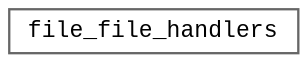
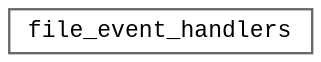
  digraph {
    rankdir=LR
    fontname="Liberation Mono"
-   n1 [color=grey40 fillcolor=white fontname="Liberation Mono" fontsize=10 height=0.2 label=file_file_handlers shape=box style=filled width=0.4]
+   n1 [color=grey40 fillcolor=white fontname="Liberation Mono" fontsize=10 height=0.2 label=file_event_handlers shape=box style=filled width=0.4]
  }
